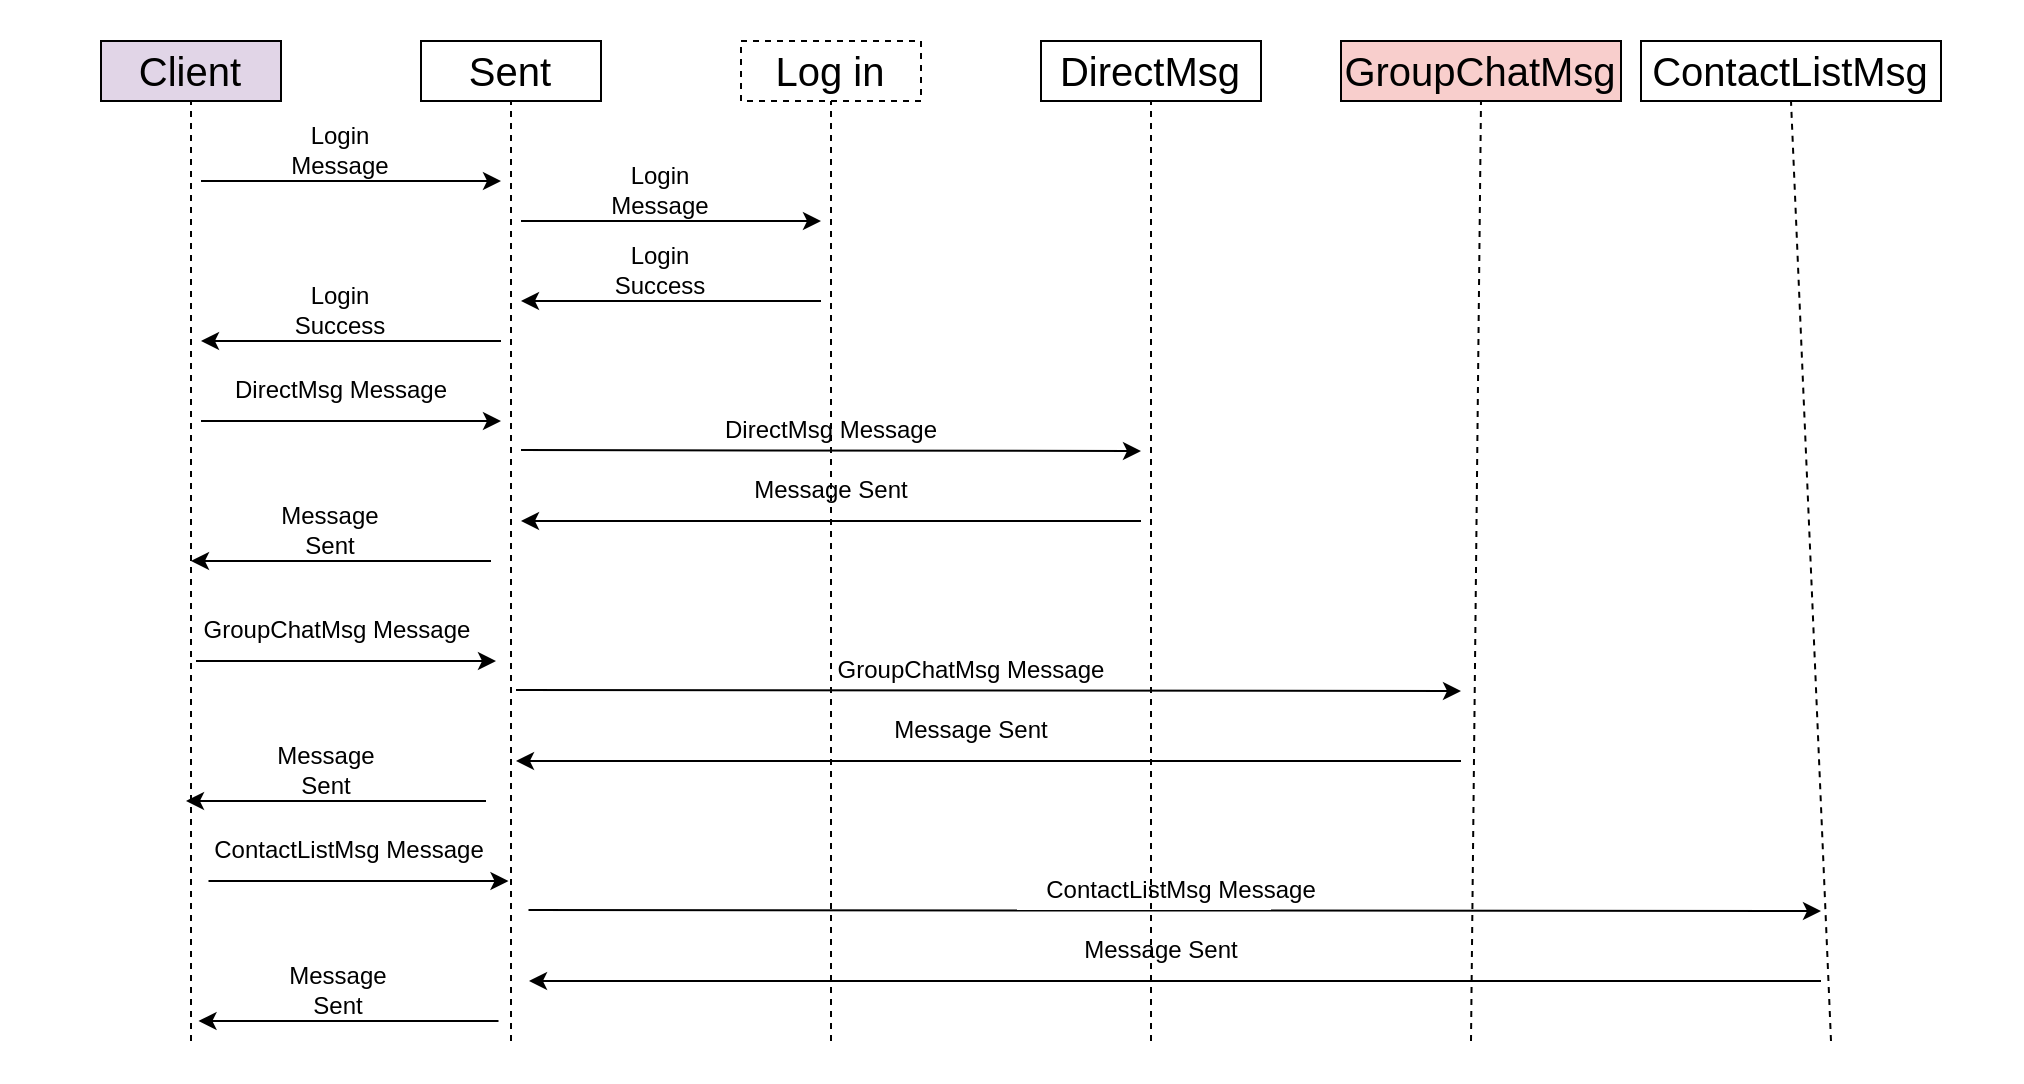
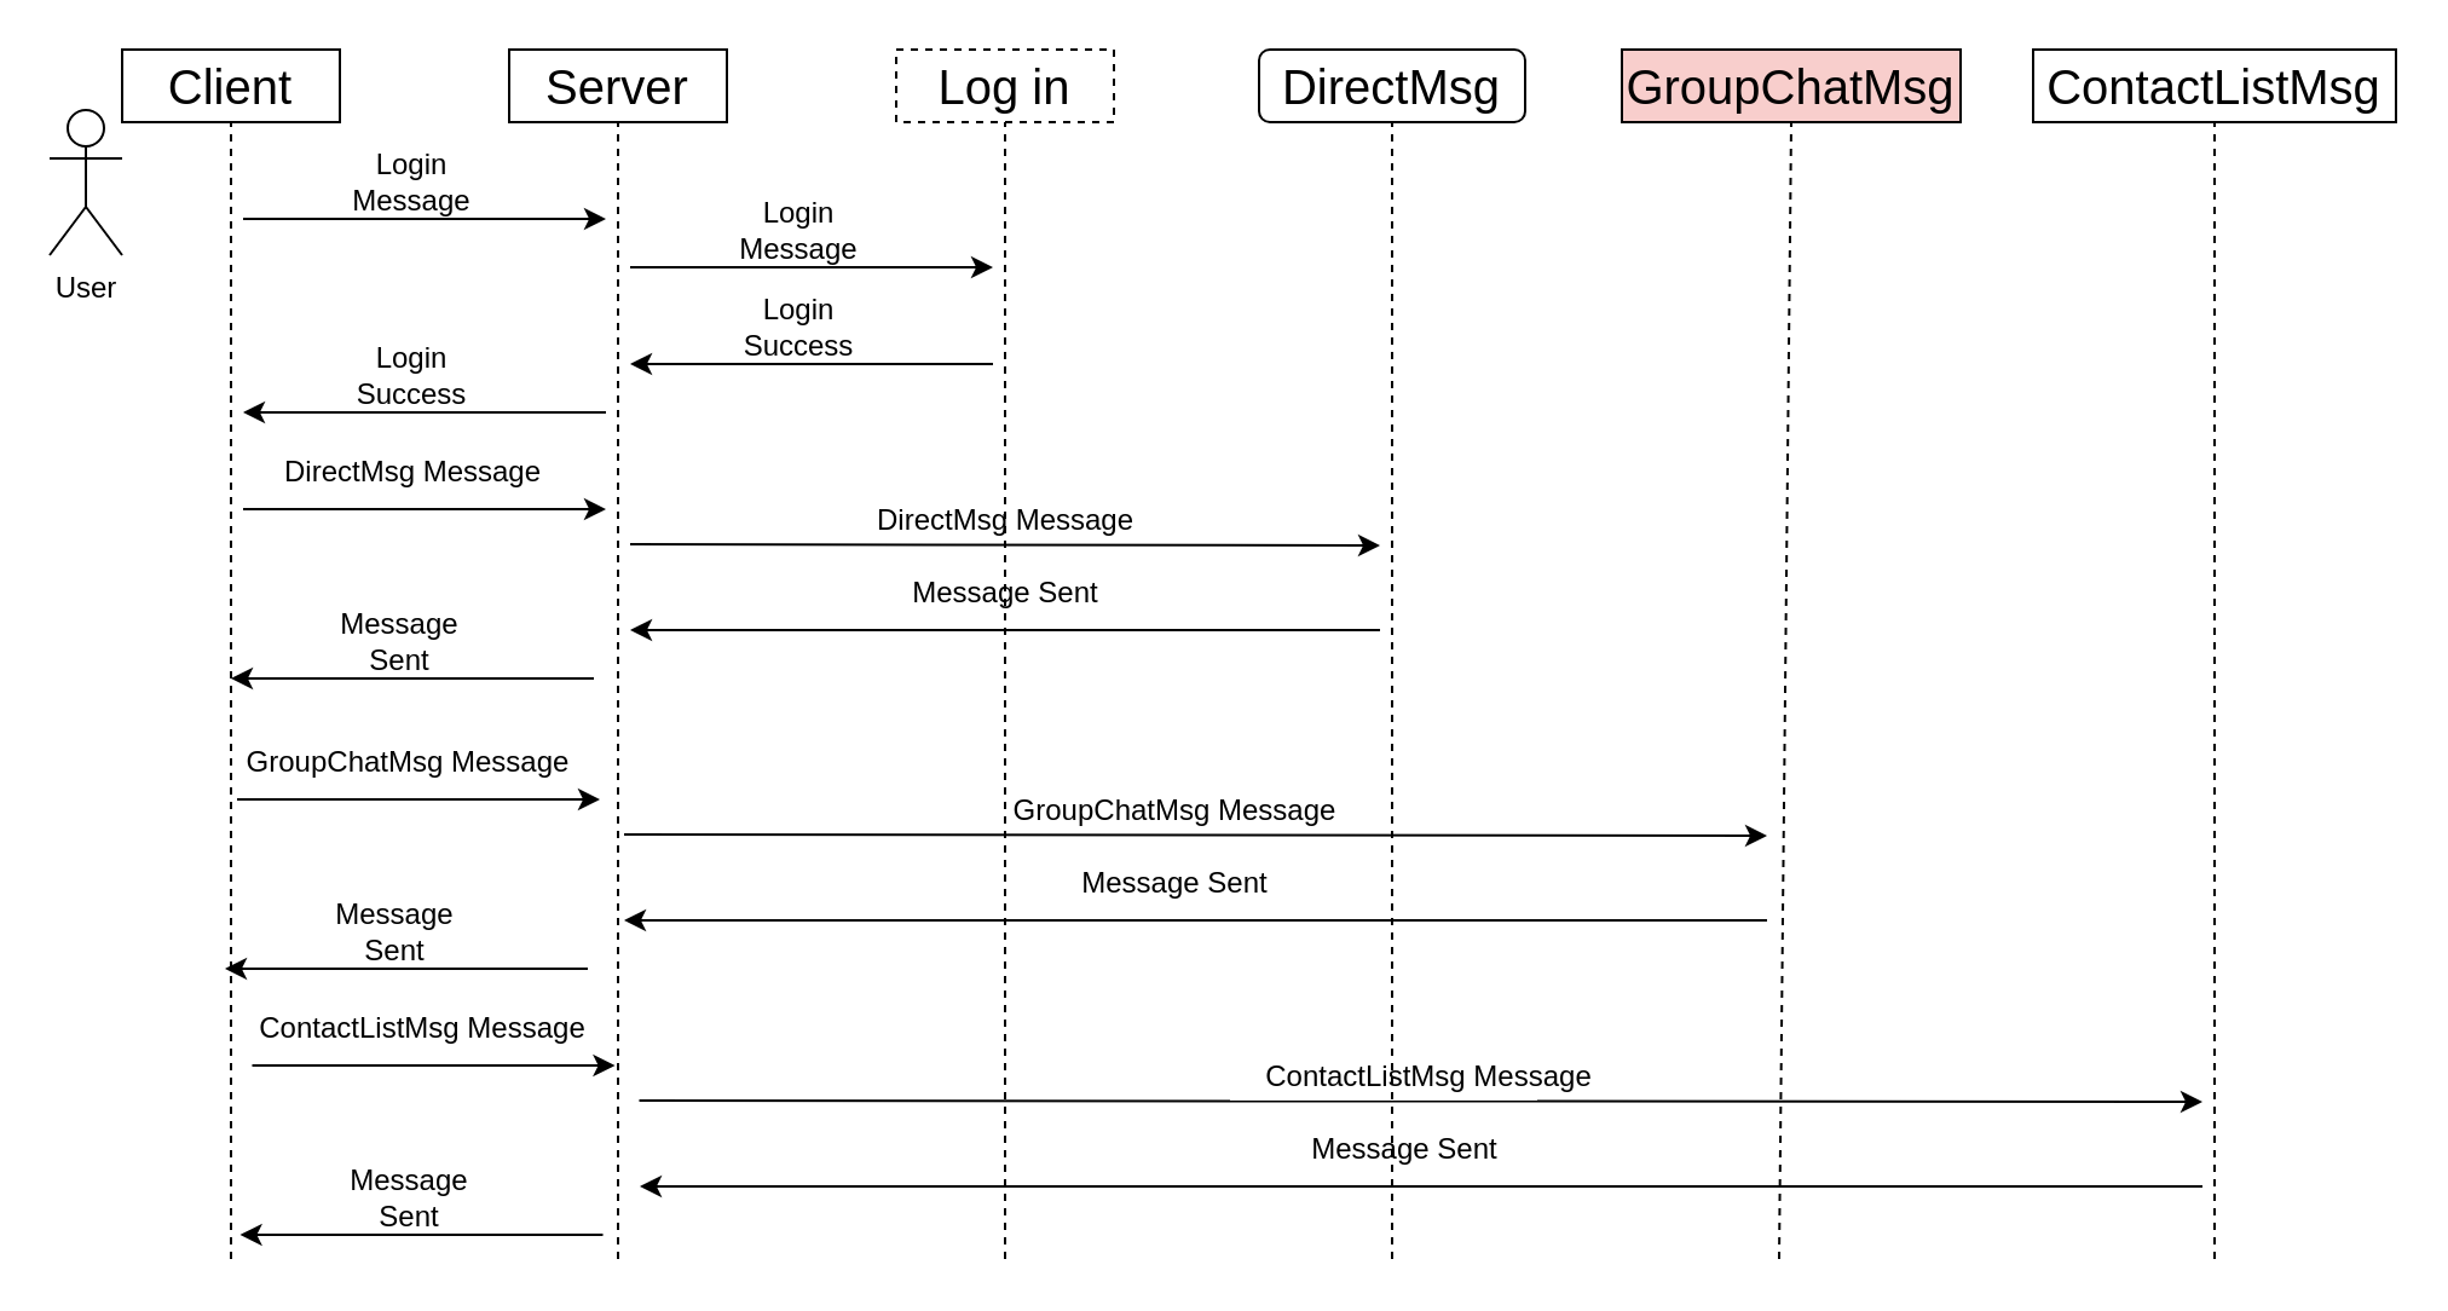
  <mxCell id="0" />
  <mxCell id="1" parent="0" />
- <mxCell id="2" value="&lt;font style=&quot;font-size: 20px;&quot;&gt;Client&lt;/font&gt;" style="rounded=0;whiteSpace=wrap;html=1;fillColor=#e1d5e7;" vertex="1" parent="1"><mxGeometry x="50" y="20" width="90" height="30" as="geometry" /></mxCell>
+ <mxCell id="2" value="&lt;font style=&quot;font-size: 20px;&quot;&gt;Client&lt;/font&gt;" style="rounded=0;whiteSpace=wrap;html=1;" vertex="1" parent="1"><mxGeometry x="50" y="20" width="90" height="30" as="geometry" /></mxCell>
  <mxCell id="3" value="" style="endArrow=none;dashed=1;html=1;rounded=0;entryX=0.5;entryY=1;entryDx=0;entryDy=0;" edge="1" parent="1" target="2"><mxGeometry width="50" height="50" relative="1" as="geometry"><mxPoint x="95" y="520" as="sourcePoint" /><mxPoint x="335" y="160" as="targetPoint" /></mxGeometry></mxCell>
- <mxCell id="4" value="&lt;font style=&quot;font-size: 20px;&quot;&gt;Sent&lt;/font&gt;" style="rounded=0;whiteSpace=wrap;html=1;" vertex="1" parent="1"><mxGeometry x="210" y="20" width="90" height="30" as="geometry" /></mxCell>
+ <mxCell id="4" value="&lt;font style=&quot;font-size: 20px;&quot;&gt;Server&lt;/font&gt;" style="rounded=0;whiteSpace=wrap;html=1;" vertex="1" parent="1"><mxGeometry x="210" y="20" width="90" height="30" as="geometry" /></mxCell>
  <mxCell id="5" value="" style="endArrow=none;dashed=1;html=1;rounded=0;entryX=0.5;entryY=1;entryDx=0;entryDy=0;" edge="1" parent="1" target="4"><mxGeometry width="50" height="50" relative="1" as="geometry"><mxPoint x="255" y="520" as="sourcePoint" /><mxPoint x="495" y="160" as="targetPoint" /></mxGeometry></mxCell>
  <mxCell id="6" value="&lt;font style=&quot;font-size: 20px;&quot;&gt;Log in&lt;/font&gt;" style="rounded=0;whiteSpace=wrap;html=1;dashed=1;" vertex="1" parent="1"><mxGeometry x="370" y="20" width="90" height="30" as="geometry" /></mxCell>
  <mxCell id="7" value="" style="endArrow=none;dashed=1;html=1;rounded=0;entryX=0.5;entryY=1;entryDx=0;entryDy=0;" edge="1" parent="1" target="6"><mxGeometry width="50" height="50" relative="1" as="geometry"><mxPoint x="415" y="520" as="sourcePoint" /><mxPoint x="655" y="160" as="targetPoint" /></mxGeometry></mxCell>
- <mxCell id="8" value="&lt;span style=&quot;font-size: 20px;&quot;&gt;DirectMsg&lt;/span&gt;" style="rounded=0;whiteSpace=wrap;html=1;" vertex="1" parent="1"><mxGeometry x="520" y="20" width="110" height="30" as="geometry" /></mxCell>
+ <mxCell id="8" value="&lt;span style=&quot;font-size: 20px;&quot;&gt;DirectMsg&lt;/span&gt;" style="whiteSpace=wrap;html=1;rounded=1;" vertex="1" parent="1"><mxGeometry x="520" y="20" width="110" height="30" as="geometry" /></mxCell>
  <mxCell id="9" value="" style="endArrow=none;dashed=1;html=1;rounded=0;entryX=0.5;entryY=1;entryDx=0;entryDy=0;" edge="1" parent="1" target="8"><mxGeometry width="50" height="50" relative="1" as="geometry"><mxPoint x="575" y="520" as="sourcePoint" /><mxPoint x="815" y="160" as="targetPoint" /></mxGeometry></mxCell>
  <mxCell id="10" value="&lt;font style=&quot;font-size: 20px;&quot;&gt;GroupChatMsg&lt;/font&gt;" style="rounded=0;whiteSpace=wrap;html=1;fillColor=#f8cecc;" vertex="1" parent="1"><mxGeometry x="670" y="20" width="140" height="30" as="geometry" /></mxCell>
  <mxCell id="11" value="" style="endArrow=none;dashed=1;html=1;rounded=0;entryX=0.5;entryY=1;entryDx=0;entryDy=0;" edge="1" parent="1" target="10"><mxGeometry width="50" height="50" relative="1" as="geometry"><mxPoint x="735" y="520" as="sourcePoint" /><mxPoint x="975" y="160" as="targetPoint" /></mxGeometry></mxCell>
- <mxCell id="12" value="&lt;font style=&quot;font-size: 20px;&quot;&gt;ContactListMsg&lt;/font&gt;" style="rounded=0;whiteSpace=wrap;html=1;" vertex="1" parent="1"><mxGeometry x="820" y="20" width="150" height="30" as="geometry" /></mxCell>
+ <mxCell id="12" value="&lt;font style=&quot;font-size: 20px;&quot;&gt;ContactListMsg&lt;/font&gt;" style="rounded=0;whiteSpace=wrap;html=1;" vertex="1" parent="1"><mxGeometry x="840" y="20" width="150" height="30" as="geometry" /></mxCell>
  <mxCell id="13" value="" style="endArrow=none;dashed=1;html=1;rounded=0;entryX=0.5;entryY=1;entryDx=0;entryDy=0;" edge="1" parent="1" target="12"><mxGeometry width="50" height="50" relative="1" as="geometry"><mxPoint x="915" y="520" as="sourcePoint" /><mxPoint x="1155" y="160" as="targetPoint" /></mxGeometry></mxCell>
  <mxCell id="14" value="" style="endArrow=classic;html=1;rounded=0;" edge="1" parent="1"><mxGeometry width="50" height="50" relative="1" as="geometry"><mxPoint x="100" y="90" as="sourcePoint" /><mxPoint x="250" y="90" as="targetPoint" /></mxGeometry></mxCell>
  <mxCell id="15" value="Login Message" style="text;html=1;align=center;verticalAlign=middle;whiteSpace=wrap;rounded=0;" vertex="1" parent="1"><mxGeometry x="140" y="60" width="60" height="30" as="geometry" /></mxCell>
  <mxCell id="16" value="" style="endArrow=classic;html=1;rounded=0;" edge="1" parent="1"><mxGeometry width="50" height="50" relative="1" as="geometry"><mxPoint x="260" y="110" as="sourcePoint" /><mxPoint x="410" y="110" as="targetPoint" /></mxGeometry></mxCell>
  <mxCell id="17" value="Login Message" style="text;html=1;align=center;verticalAlign=middle;whiteSpace=wrap;rounded=0;" vertex="1" parent="1"><mxGeometry x="300" y="80" width="60" height="30" as="geometry" /></mxCell>
  <mxCell id="18" value="" style="endArrow=classic;html=1;rounded=0;" edge="1" parent="1"><mxGeometry width="50" height="50" relative="1" as="geometry"><mxPoint x="410" y="150" as="sourcePoint" /><mxPoint x="260" y="150" as="targetPoint" /></mxGeometry></mxCell>
  <mxCell id="19" value="Login Success" style="text;html=1;align=center;verticalAlign=middle;whiteSpace=wrap;rounded=0;" vertex="1" parent="1"><mxGeometry x="300" y="120" width="60" height="30" as="geometry" /></mxCell>
  <mxCell id="20" value="" style="endArrow=classic;html=1;rounded=0;" edge="1" parent="1"><mxGeometry width="50" height="50" relative="1" as="geometry"><mxPoint x="100" y="210" as="sourcePoint" /><mxPoint x="250" y="210" as="targetPoint" /></mxGeometry></mxCell>
  <mxCell id="21" value="DirectMsg Message" style="text;html=1;align=center;verticalAlign=middle;resizable=0;points=[];autosize=1;strokeColor=none;fillColor=none;" vertex="1" parent="1"><mxGeometry x="105" y="180" width="130" height="30" as="geometry" /></mxCell>
  <mxCell id="22" value="" style="endArrow=classic;html=1;rounded=0;" edge="1" parent="1"><mxGeometry width="50" height="50" relative="1" as="geometry"><mxPoint x="260" y="224.5" as="sourcePoint" /><mxPoint x="570" y="225" as="targetPoint" /></mxGeometry></mxCell>
  <mxCell id="23" value="DirectMsg Message" style="text;html=1;align=center;verticalAlign=middle;resizable=0;points=[];autosize=1;strokeColor=none;fillColor=none;" vertex="1" parent="1"><mxGeometry x="350" y="200" width="130" height="30" as="geometry" /></mxCell>
  <mxCell id="24" value="" style="endArrow=classic;html=1;rounded=0;" edge="1" parent="1"><mxGeometry width="50" height="50" relative="1" as="geometry"><mxPoint x="570" y="260" as="sourcePoint" /><mxPoint x="260" y="260" as="targetPoint" /></mxGeometry></mxCell>
  <mxCell id="25" value="Message Sent" style="text;html=1;align=center;verticalAlign=middle;resizable=0;points=[];autosize=1;strokeColor=none;fillColor=none;" vertex="1" parent="1"><mxGeometry x="365" y="230" width="100" height="30" as="geometry" /></mxCell>
  <mxCell id="26" value="" style="endArrow=classic;html=1;rounded=0;" edge="1" parent="1"><mxGeometry width="50" height="50" relative="1" as="geometry"><mxPoint x="250" y="170" as="sourcePoint" /><mxPoint x="100" y="170" as="targetPoint" /></mxGeometry></mxCell>
  <mxCell id="27" value="Login Success" style="text;html=1;align=center;verticalAlign=middle;whiteSpace=wrap;rounded=0;" vertex="1" parent="1"><mxGeometry x="140" y="140" width="60" height="30" as="geometry" /></mxCell>
  <mxCell id="28" value="" style="endArrow=classic;html=1;rounded=0;" edge="1" parent="1"><mxGeometry width="50" height="50" relative="1" as="geometry"><mxPoint x="245" y="280" as="sourcePoint" /><mxPoint x="95" y="280" as="targetPoint" /></mxGeometry></mxCell>
  <mxCell id="29" value="Message Sent" style="text;html=1;align=center;verticalAlign=middle;whiteSpace=wrap;rounded=0;" vertex="1" parent="1"><mxGeometry x="135" y="250" width="60" height="30" as="geometry" /></mxCell>
  <mxCell id="30" value="" style="endArrow=classic;html=1;rounded=0;" edge="1" parent="1"><mxGeometry width="50" height="50" relative="1" as="geometry"><mxPoint x="97.5" y="330" as="sourcePoint" /><mxPoint x="247.5" y="330" as="targetPoint" /></mxGeometry></mxCell>
  <mxCell id="31" value="GroupChatMsg Message" style="text;html=1;align=center;verticalAlign=middle;resizable=0;points=[];autosize=1;strokeColor=none;fillColor=none;" vertex="1" parent="1"><mxGeometry x="87.5" y="300" width="160" height="30" as="geometry" /></mxCell>
  <mxCell id="32" value="" style="endArrow=classic;html=1;rounded=0;" edge="1" parent="1"><mxGeometry width="50" height="50" relative="1" as="geometry"><mxPoint x="257.5" y="344.5" as="sourcePoint" /><mxPoint x="730" y="345" as="targetPoint" /></mxGeometry></mxCell>
  <mxCell id="33" value="GroupChatMsg Message" style="text;html=1;align=center;verticalAlign=middle;resizable=0;points=[];autosize=1;strokeColor=none;fillColor=none;" vertex="1" parent="1"><mxGeometry x="405" y="320" width="160" height="30" as="geometry" /></mxCell>
  <mxCell id="34" value="" style="endArrow=classic;html=1;rounded=0;" edge="1" parent="1"><mxGeometry width="50" height="50" relative="1" as="geometry"><mxPoint x="730" y="380" as="sourcePoint" /><mxPoint x="257.5" y="380" as="targetPoint" /></mxGeometry></mxCell>
  <mxCell id="35" value="Message Sent" style="text;html=1;align=center;verticalAlign=middle;resizable=0;points=[];autosize=1;strokeColor=none;fillColor=none;" vertex="1" parent="1"><mxGeometry x="435" y="350" width="100" height="30" as="geometry" /></mxCell>
  <mxCell id="36" value="" style="endArrow=classic;html=1;rounded=0;" edge="1" parent="1"><mxGeometry width="50" height="50" relative="1" as="geometry"><mxPoint x="242.5" y="400" as="sourcePoint" /><mxPoint x="92.5" y="400" as="targetPoint" /></mxGeometry></mxCell>
  <mxCell id="37" value="Message Sent" style="text;html=1;align=center;verticalAlign=middle;whiteSpace=wrap;rounded=0;" vertex="1" parent="1"><mxGeometry x="132.5" y="370" width="60" height="30" as="geometry" /></mxCell>
  <mxCell id="38" value="" style="endArrow=classic;html=1;rounded=0;" edge="1" parent="1"><mxGeometry width="50" height="50" relative="1" as="geometry"><mxPoint x="103.75" y="440" as="sourcePoint" /><mxPoint x="253.75" y="440" as="targetPoint" /></mxGeometry></mxCell>
  <mxCell id="39" value="ContactListMsg Message" style="text;html=1;align=center;verticalAlign=middle;resizable=0;points=[];autosize=1;strokeColor=none;fillColor=none;" vertex="1" parent="1"><mxGeometry x="93.75" y="410" width="160" height="30" as="geometry" /></mxCell>
  <mxCell id="40" value="" style="endArrow=classic;html=1;rounded=0;" edge="1" parent="1"><mxGeometry width="50" height="50" relative="1" as="geometry"><mxPoint x="263.75" y="454.5" as="sourcePoint" /><mxPoint x="910" y="455" as="targetPoint" /></mxGeometry></mxCell>
  <mxCell id="41" value="ContactListMsg Message" style="text;html=1;align=center;verticalAlign=middle;resizable=0;points=[];autosize=1;strokeColor=none;fillColor=none;" vertex="1" parent="1"><mxGeometry x="510" y="430" width="160" height="30" as="geometry" /></mxCell>
  <mxCell id="42" value="" style="endArrow=classic;html=1;rounded=0;" edge="1" parent="1"><mxGeometry width="50" height="50" relative="1" as="geometry"><mxPoint x="910" y="490" as="sourcePoint" /><mxPoint x="264" y="490" as="targetPoint" /></mxGeometry></mxCell>
  <mxCell id="43" value="Message Sent" style="text;html=1;align=center;verticalAlign=middle;resizable=0;points=[];autosize=1;strokeColor=none;fillColor=none;" vertex="1" parent="1"><mxGeometry x="530" y="460" width="100" height="30" as="geometry" /></mxCell>
  <mxCell id="44" value="" style="endArrow=classic;html=1;rounded=0;" edge="1" parent="1"><mxGeometry width="50" height="50" relative="1" as="geometry"><mxPoint x="248.75" y="510" as="sourcePoint" /><mxPoint x="98.75" y="510" as="targetPoint" /></mxGeometry></mxCell>
  <mxCell id="45" value="Message Sent" style="text;html=1;align=center;verticalAlign=middle;whiteSpace=wrap;rounded=0;" vertex="1" parent="1"><mxGeometry x="138.75" y="480" width="60" height="30" as="geometry" /></mxCell>
+ <mxCell id="46" value="User&lt;div&gt;&lt;br&gt;&lt;/div&gt;" style="shape=umlActor;verticalLabelPosition=bottom;verticalAlign=top;html=1;outlineConnect=0;" vertex="1" parent="1"><mxGeometry y="45" width="30" height="60" as="geometry" x="20" /></mxCell>
